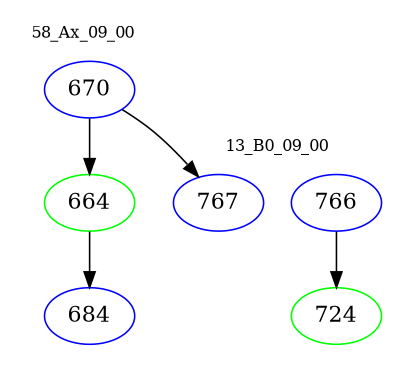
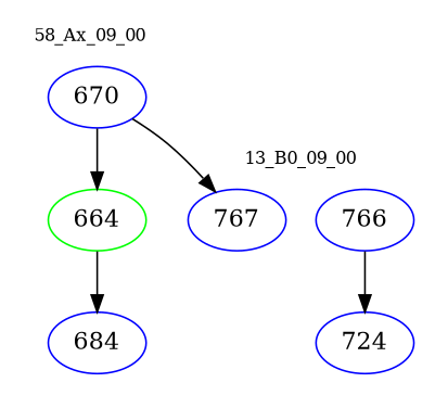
  digraph {
    node [color=blue]
    edge [color=black]
    n1 [label=670]
    n2 [color=green label=664]
    n3 [label=684]
    n4 [label=766]
-   n5 [color=green label=724]
+   n5 [label=724]
    n6 [label=767]
    subgraph cluster_1 {
      color=white
      fontsize=10
      label="58_Ax_09_00"
      n1
      n2
      n3
    }
    subgraph cluster_2 {
      color=white
      fontsize=10
      label="13_B0_09_00"
      n4
      n5
      n6
    }
    n1 -> n2
    n1 -> n6
    n2 -> n3
    n4 -> n5
  }
